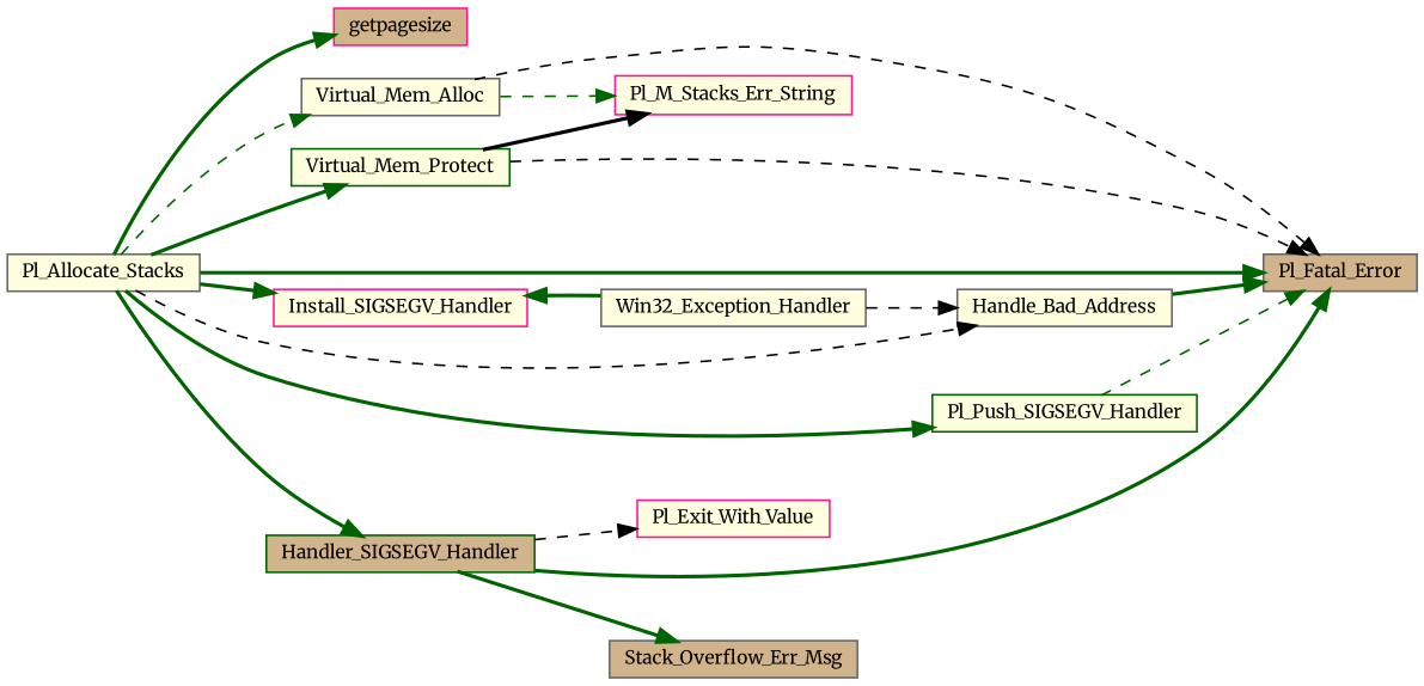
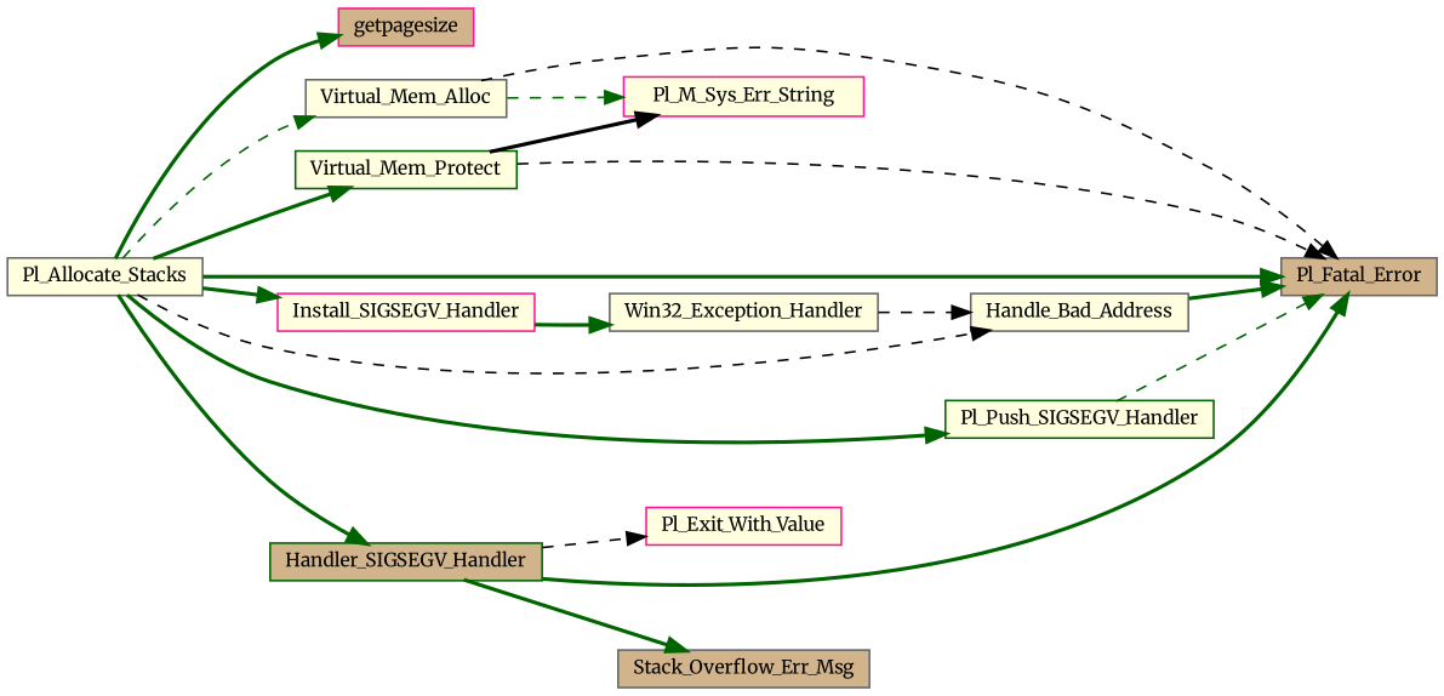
  digraph {
    fontname=Merriweather
    rankdir=LR
    node [color=gray40 fillcolor=lightyellow fontname=Merriweather fontsize=10 shape=record style=filled]
    edge [color=darkgreen fontname=Merriweather fontsize=10 labelfontname=Helvetica labelfontsize=10 style=bold]
    n1 [fontcolor=black height=0.2 label=Pl_Allocate_Stacks width=0.4]
    n2 [color=deeppink fillcolor=tan height=0.2 label=getpagesize width=0.4]
    n3 [height=0.2 label=Virtual_Mem_Alloc width=0.4]
    n4 [fillcolor=tan height=0.2 label=Pl_Fatal_Error width=0.4]
    n5 [color=darkgreen height=0.2 label=Virtual_Mem_Protect width=0.4]
    n6 [color=deeppink height=0.2 label=Install_SIGSEGV_Handler width=0.4]
    n7 [height=0.2 label=Handle_Bad_Address width=0.4]
    n8 [color=darkgreen height=0.2 label=Pl_Push_SIGSEGV_Handler width=0.4]
    n9 [color=darkgreen fillcolor=tan height=0.2 label=Handler_SIGSEGV_Handler width=0.4]
-   n10 [color=deeppink height=0.2 label=Pl_M_Stacks_Err_String width=0.4]
+   n10 [color=deeppink height=0.2 label=Pl_M_Sys_Err_String width=0.4]
    n11 [height=0.2 label=Win32_Exception_Handler width=0.4]
    n12 [fillcolor=tan height=0.2 label=Stack_Overflow_Err_Msg width=0.4]
    n13 [color=deeppink height=0.2 label=Pl_Exit_With_Value width=0.4]
    n1 -> n2
    n1 -> n3 [style=dashed]
    n1 -> n4
    n1 -> n5
    n1 -> n6
    n1 -> n7 [color=black style=dashed]
    n1 -> n8
    n1 -> n9
    n3 -> n4 [color=black style=dashed]
    n3 -> n10 [style=dashed]
    n5 -> n4 [color=black style=dashed]
    n5 -> n10 [color=black]
-   n11 -> n6
+   n6 -> n11
    n7 -> n4
    n8 -> n4 [style=dashed]
    n9 -> n4
    n9 -> n12
    n9 -> n13 [color=black style=dashed]
    n11 -> n7 [color=black style=dashed]
  }
